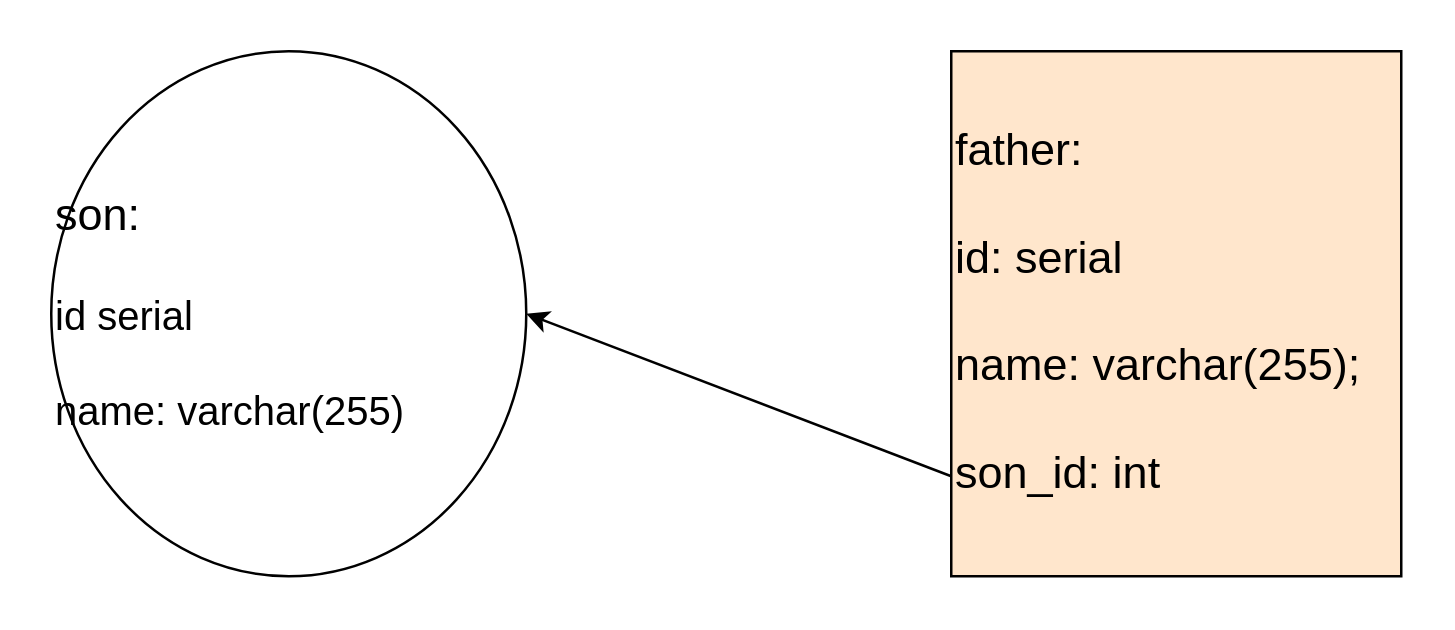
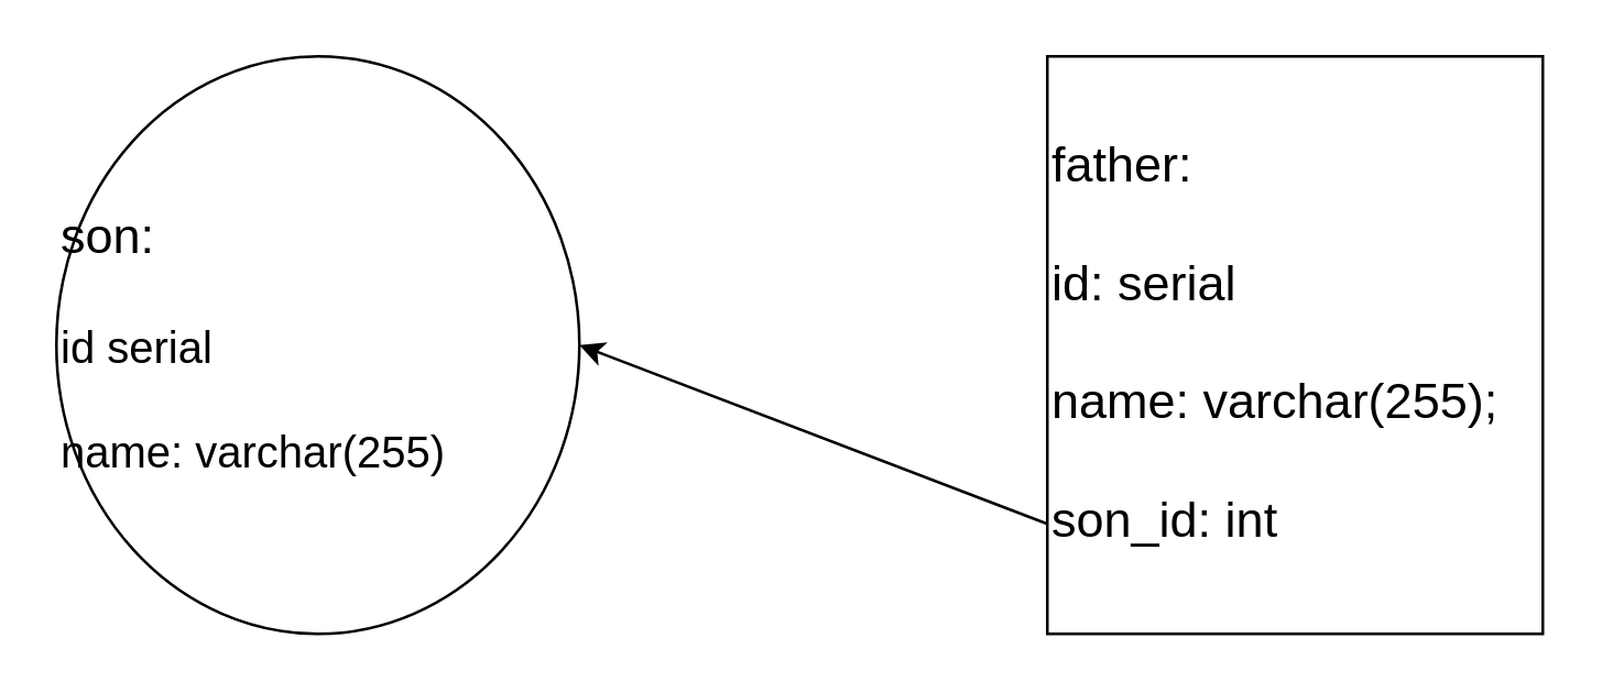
  <mxCell id="0" />
  <mxCell id="1" parent="0" />
  <mxCell id="2" value="&lt;div style=&quot;&quot;&gt;&lt;span style=&quot;background-color: initial;&quot;&gt;&lt;font style=&quot;font-size: 18px;&quot;&gt;son:&lt;/font&gt;&lt;/span&gt;&lt;/div&gt;&lt;div style=&quot;&quot;&gt;&lt;span style=&quot;background-color: initial;&quot;&gt;&lt;font size=&quot;3&quot;&gt;&lt;br&gt;&lt;/font&gt;&lt;/span&gt;&lt;/div&gt;&lt;div style=&quot;&quot;&gt;&lt;span style=&quot;background-color: initial;&quot;&gt;&lt;font size=&quot;3&quot;&gt;id serial&lt;/font&gt;&lt;/span&gt;&lt;/div&gt;&lt;div style=&quot;&quot;&gt;&lt;span style=&quot;background-color: initial;&quot;&gt;&lt;font size=&quot;3&quot;&gt;&lt;br&gt;&lt;/font&gt;&lt;/span&gt;&lt;/div&gt;&lt;div style=&quot;&quot;&gt;&lt;span style=&quot;background-color: initial;&quot;&gt;&lt;font size=&quot;3&quot;&gt;name: varchar(255)&lt;/font&gt;&lt;/span&gt;&lt;/div&gt;" style="ellipse;whiteSpace=wrap;html=1;align=left;" parent="1" vertex="1"><mxGeometry x="20" y="20" width="190" height="210" as="geometry" /></mxCell>
- <mxCell id="3" value="&lt;font style=&quot;font-size: 18px;&quot;&gt;father:&lt;br&gt;&lt;br&gt;id: serial&lt;br&gt;&lt;br&gt;name: varchar(255);&lt;br&gt;&lt;br&gt;son_id: int&lt;/font&gt;" style="rounded=0;whiteSpace=wrap;html=1;align=left;fillColor=#ffe6cc;" parent="1" vertex="1"><mxGeometry x="380" y="20" width="180" height="210" as="geometry" /></mxCell>
+ <mxCell id="3" value="&lt;font style=&quot;font-size: 18px;&quot;&gt;father:&lt;br&gt;&lt;br&gt;id: serial&lt;br&gt;&lt;br&gt;name: varchar(255);&lt;br&gt;&lt;br&gt;son_id: int&lt;/font&gt;" style="rounded=0;whiteSpace=wrap;html=1;align=left;" parent="1" vertex="1"><mxGeometry x="380" y="20" width="180" height="210" as="geometry" /></mxCell>
  <mxCell id="4" value="" style="endArrow=classic;html=1;rounded=0;fontSize=18;entryX=1;entryY=0.5;entryDx=0;entryDy=0;" edge="1" parent="1" target="2"><mxGeometry width="50" height="50" relative="1" as="geometry"><mxPoint x="380" y="190" as="sourcePoint" /><mxPoint x="350" y="140" as="targetPoint" /></mxGeometry></mxCell>
